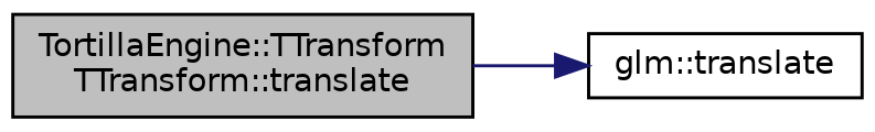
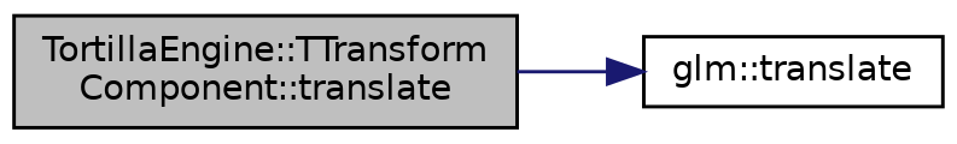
  digraph {
    rankdir=LR
    node [color=black fontname=Helvetica fontsize=10 shape=record style=filled]
-   n1 [fillcolor=grey75 fontcolor=black height=0.2 label="TortillaEngine::TTransform\lTTransform::translate" width=0.4]
+   n1 [fillcolor=grey75 fontcolor=black height=0.2 label="TortillaEngine::TTransform\lComponent::translate" width=0.4]
    n2 [fillcolor=white height=0.2 label="glm::translate" width=0.4]
    n1 -> n2 [color=midnightblue fontname=Helvetica fontsize=10 labelfontname=Helvetica labelfontsize=10 style=solid]
  }
